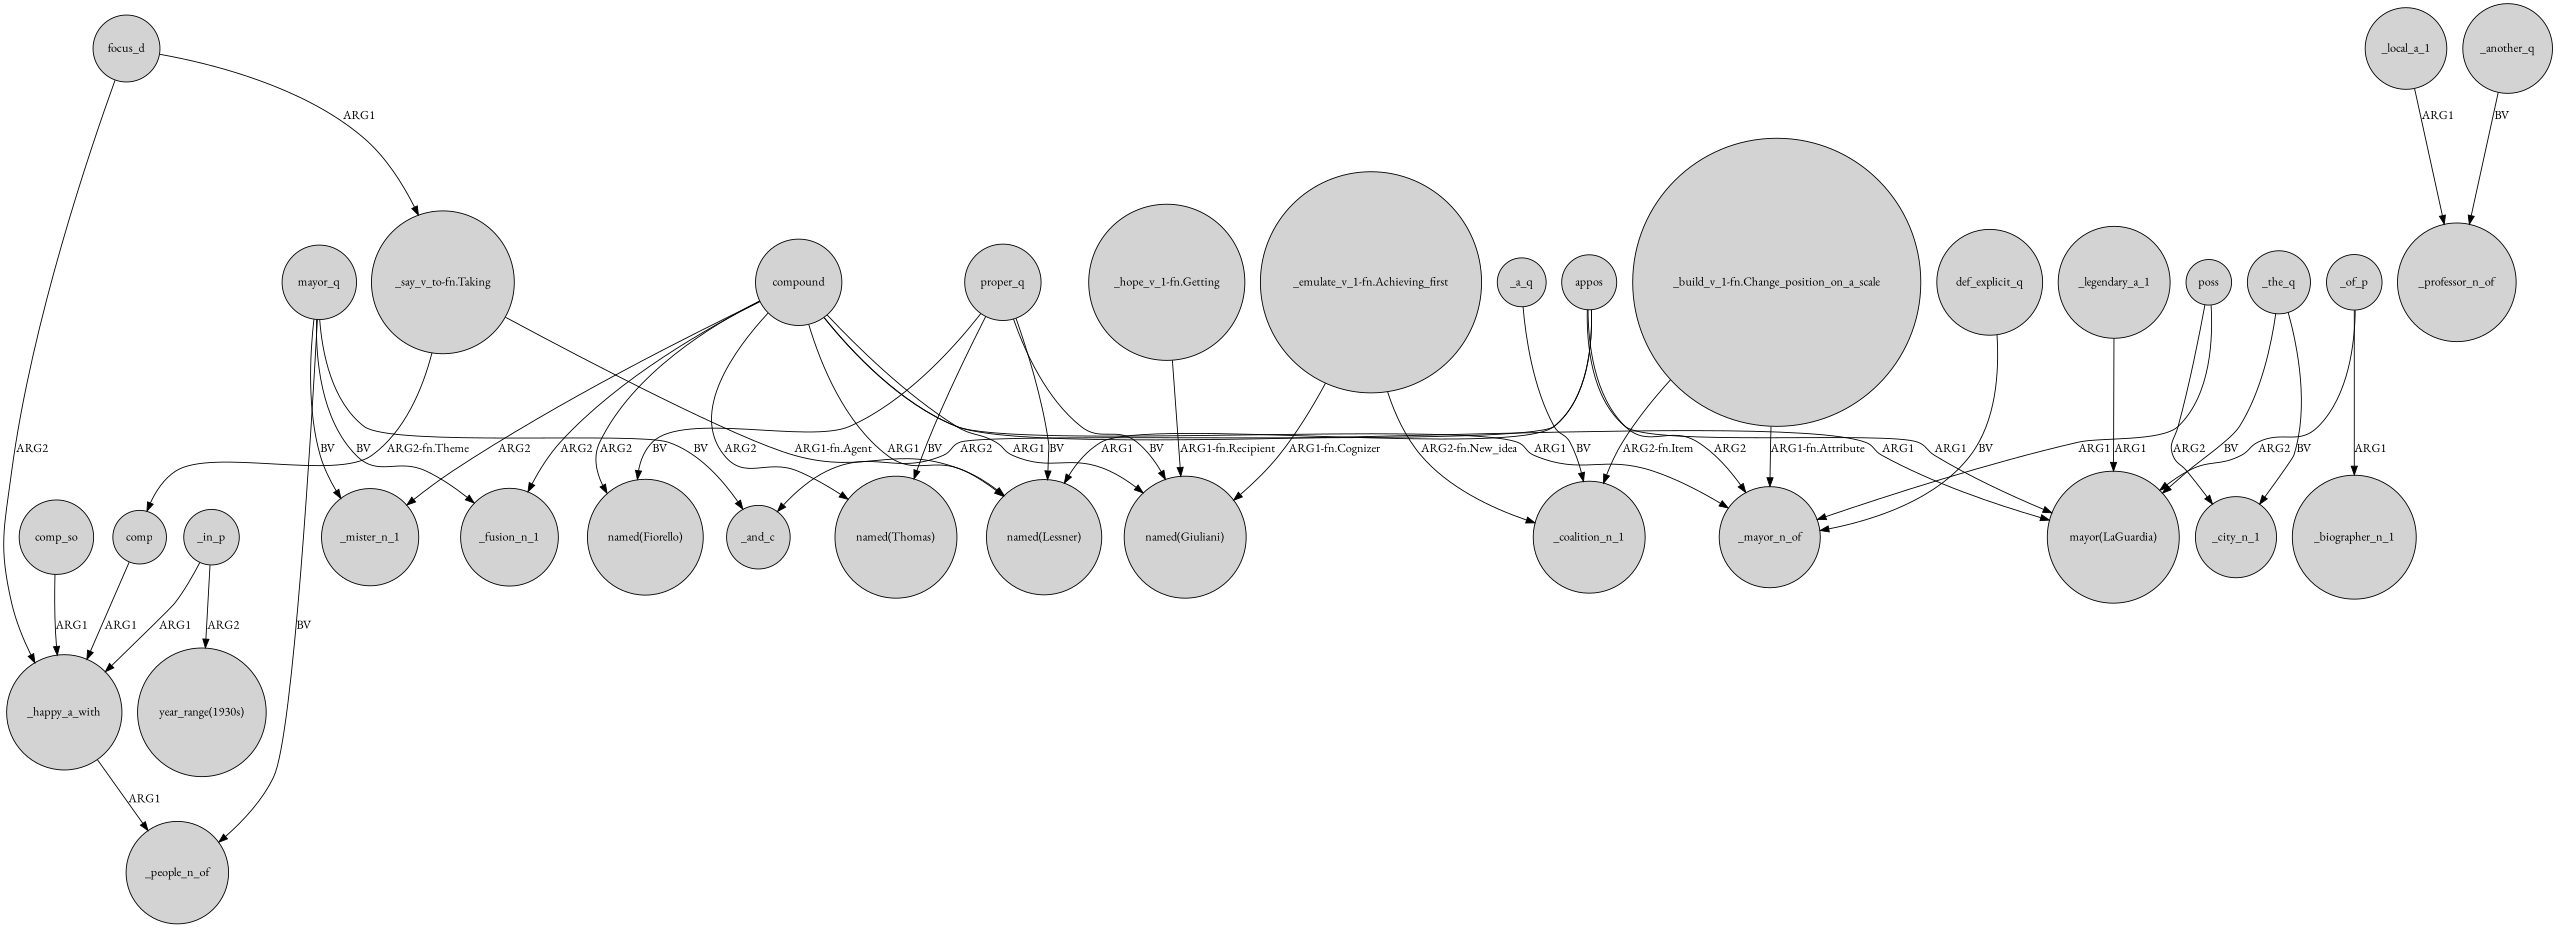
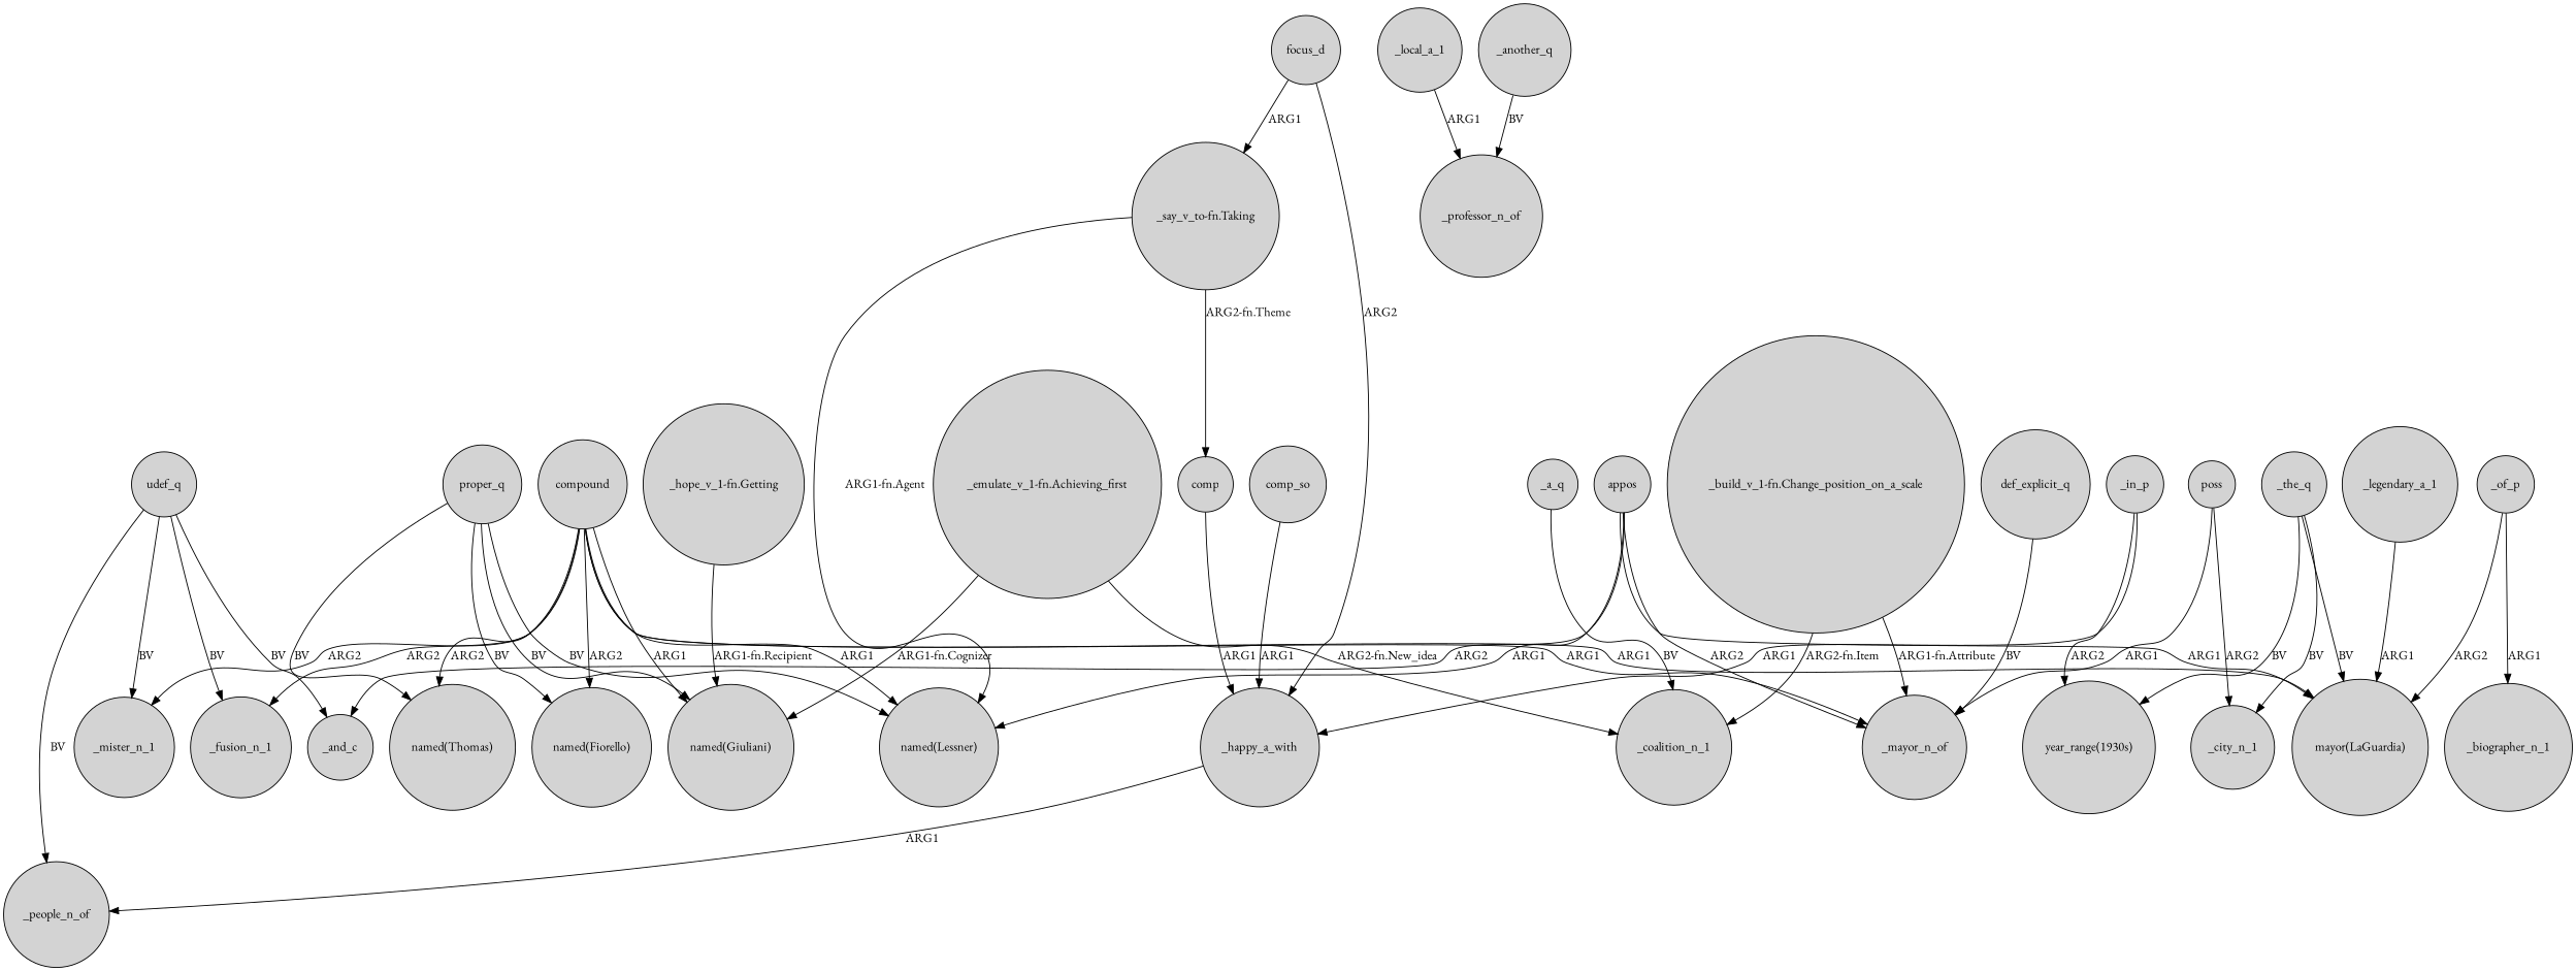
  digraph {
    fontname="EB Garamond"
    node [fontname="EB Garamond" shape=circle style=filled]
    edge [fontname="EB Garamond"]
-   udef_q [label=mayor_q]
+   udef_q
    _people_n_of
    _mister_n_1
    _and_c
    _fusion_n_1
    compound
    "named(Giuliani)"
    _mayor_n_of
    "named(Thomas)"
    "named(Lessner)"
    n11 [label="mayor(LaGuardia)"]
    "named(Fiorello)"
    n13 [label=comp]
    _happy_a_with
    "_build_v_1-fn.Change_position_on_a_scale"
    _coalition_n_1
    appos
    focus_d
    "_say_v_to-fn.Taking"
    "_emulate_v_1-fn.Achieving_first"
    _of_p
    _biographer_n_1
    proper_q
    _local_a_1
    _professor_n_of
    poss
    _city_n_1
    _legendary_a_1
    _the_q
    "year_range(1930s)"
    _another_q
    comp_so
    _a_q
    _in_p
    def_explicit_q
    "_hope_v_1-fn.Getting"
    udef_q -> _people_n_of [label=BV]
    udef_q -> _mister_n_1 [label=BV]
    udef_q -> _and_c [label=BV]
    udef_q -> _fusion_n_1 [label=BV]
    compound -> _mister_n_1 [label=ARG2]
    compound -> _fusion_n_1 [label=ARG2]
    compound -> "named(Giuliani)" [label=ARG1]
    compound -> _mayor_n_of [label=ARG1]
    compound -> "named(Thomas)" [label=ARG2]
    compound -> "named(Lessner)" [label=ARG1]
    compound -> n11 [label=ARG1]
    compound -> "named(Fiorello)" [label=ARG2]
    n13 -> _happy_a_with [label=ARG1]
    _happy_a_with -> _people_n_of [label=ARG1]
    "_build_v_1-fn.Change_position_on_a_scale" -> _mayor_n_of [label="ARG1-fn.Attribute"]
    "_build_v_1-fn.Change_position_on_a_scale" -> _coalition_n_1 [label="ARG2-fn.Item"]
    appos -> _and_c [label=ARG2]
    appos -> _mayor_n_of [label=ARG2]
    appos -> "named(Lessner)" [label=ARG1]
    appos -> n11 [label=ARG1]
    focus_d -> _happy_a_with [label=ARG2]
    focus_d -> "_say_v_to-fn.Taking" [label=ARG1]
    "_say_v_to-fn.Taking" -> "named(Lessner)" [label="ARG1-fn.Agent"]
    "_say_v_to-fn.Taking" -> n13 [label="ARG2-fn.Theme"]
    "_emulate_v_1-fn.Achieving_first" -> "named(Giuliani)" [label="ARG1-fn.Cognizer"]
    "_emulate_v_1-fn.Achieving_first" -> _coalition_n_1 [label="ARG2-fn.New_idea"]
    _of_p -> n11 [label=ARG2]
    _of_p -> _biographer_n_1 [label=ARG1]
    proper_q -> "named(Giuliani)" [label=BV]
    proper_q -> "named(Thomas)" [label=BV]
    proper_q -> "named(Lessner)" [label=BV]
    proper_q -> "named(Fiorello)" [label=BV]
    _local_a_1 -> _professor_n_of [label=ARG1]
    poss -> _mayor_n_of [label=ARG1]
    poss -> _city_n_1 [label=ARG2]
    _legendary_a_1 -> n11 [label=ARG1]
    _the_q -> n11 [label=BV]
    _the_q -> _city_n_1 [label=BV]
+   _the_q -> "year_range(1930s)" [label=BV]
    _another_q -> _professor_n_of [label=BV]
    comp_so -> _happy_a_with [label=ARG1]
    _a_q -> _coalition_n_1 [label=BV]
    _in_p -> _happy_a_with [label=ARG1]
    _in_p -> "year_range(1930s)" [label=ARG2]
    def_explicit_q -> _mayor_n_of [label=BV]
    "_hope_v_1-fn.Getting" -> "named(Giuliani)" [label="ARG1-fn.Recipient"]
  }
